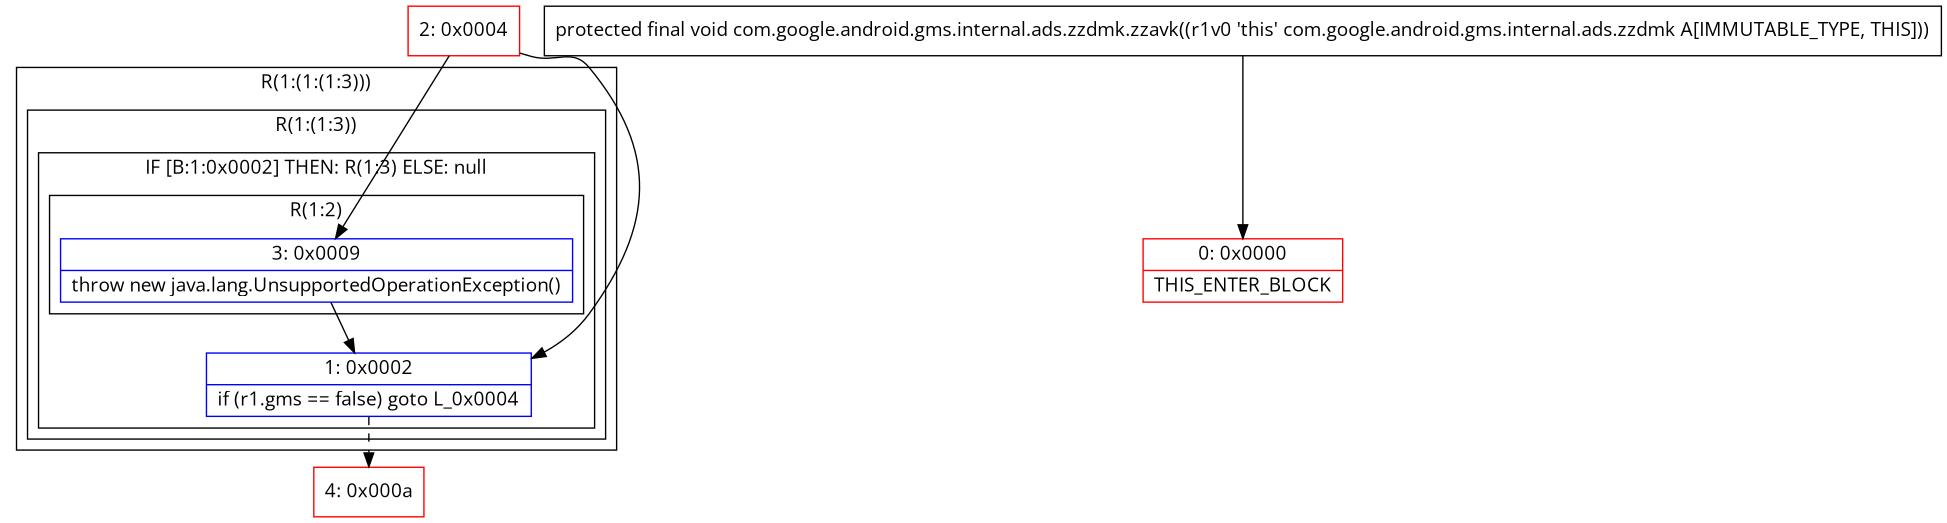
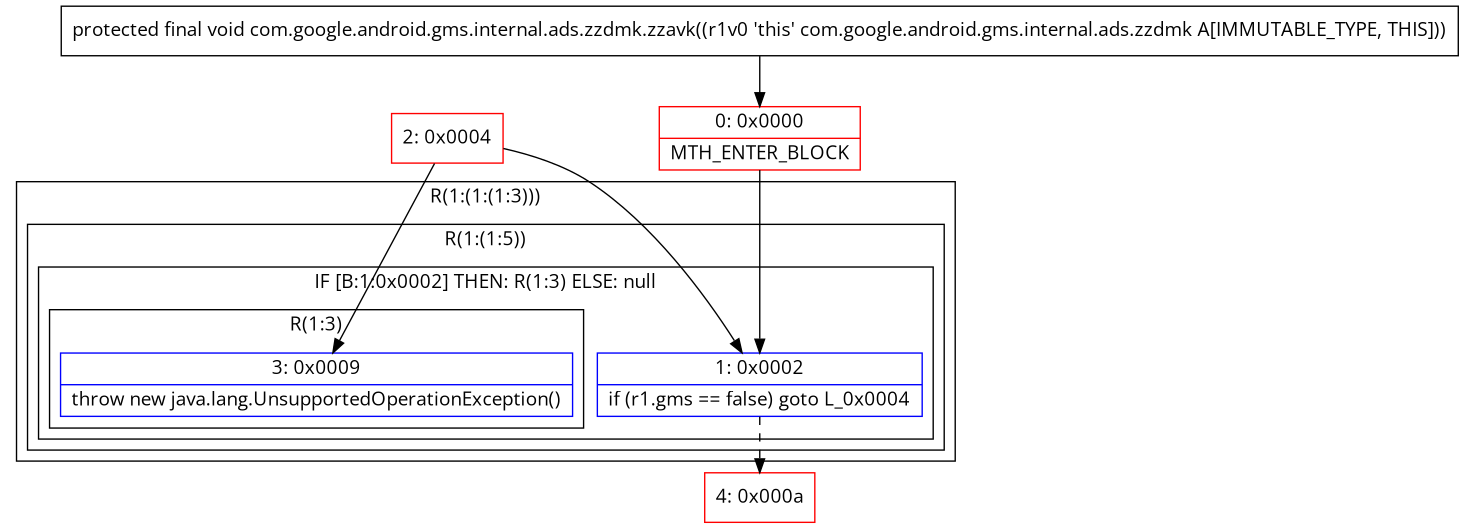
  digraph {
    fontname="Open Sans"
    node [color=red fontname="Open Sans" shape=record]
    edge [fontname="Open Sans"]
    n1 [color=blue label="{3\:\ 0x0009|throw new java.lang.UnsupportedOperationException()\l}"]
    n2 [color=blue label="{1\:\ 0x0002|if (r1.gms == false) goto L_0x0004\l}"]
    n3 [label="{4\:\ 0x000a}"]
    n4 [label="{2\:\ 0x0004}"]
-   n5 [label="{0\:\ 0x0000|THIS_ENTER_BLOCK\l}"]
+   n5 [label="{0\:\ 0x0000|MTH_ENTER_BLOCK\l}"]
    n6 [label="{protected final void com.google.android.gms.internal.ads.zzdmk.zzavk((r1v0 'this' com.google.android.gms.internal.ads.zzdmk A[IMMUTABLE_TYPE, THIS])) }" color=""]
    subgraph cluster_1 {
      label="R(1:(1:(1:3)))"
      subgraph cluster_2 {
-       label="R(1:(1:3))"
+       label="R(1:(1:5))"
        subgraph cluster_3 {
          label="IF [B:1:0x0002] THEN: R(1:3) ELSE: null"
          n2
          subgraph cluster_4 {
-           label="R(1:2)"
+           label="R(1:3)"
            n1
          }
        }
      }
    }
    n2 -> n3 [style=dashed]
    n4 -> n1
    n4 -> n2
-   n1 -> n2
+   n5 -> n2
    n6 -> n5
  }
